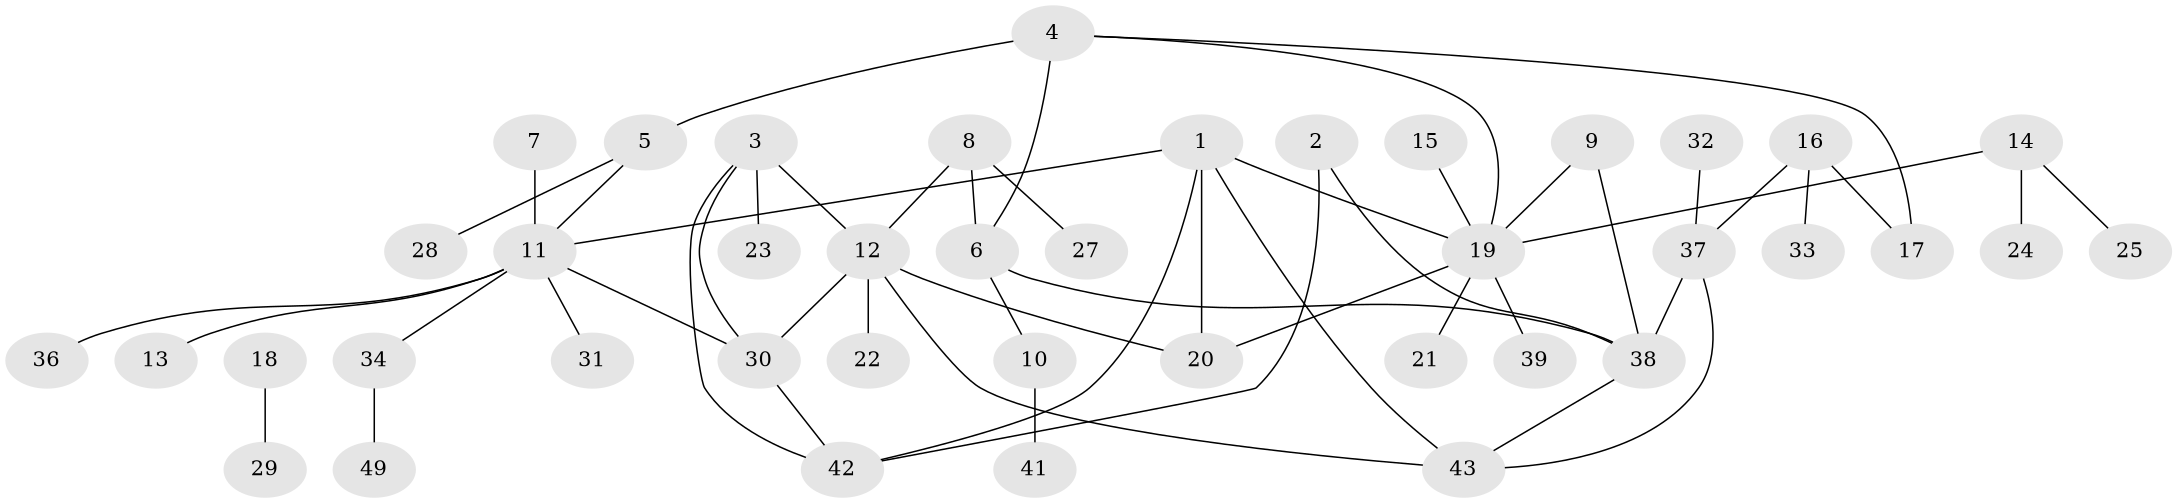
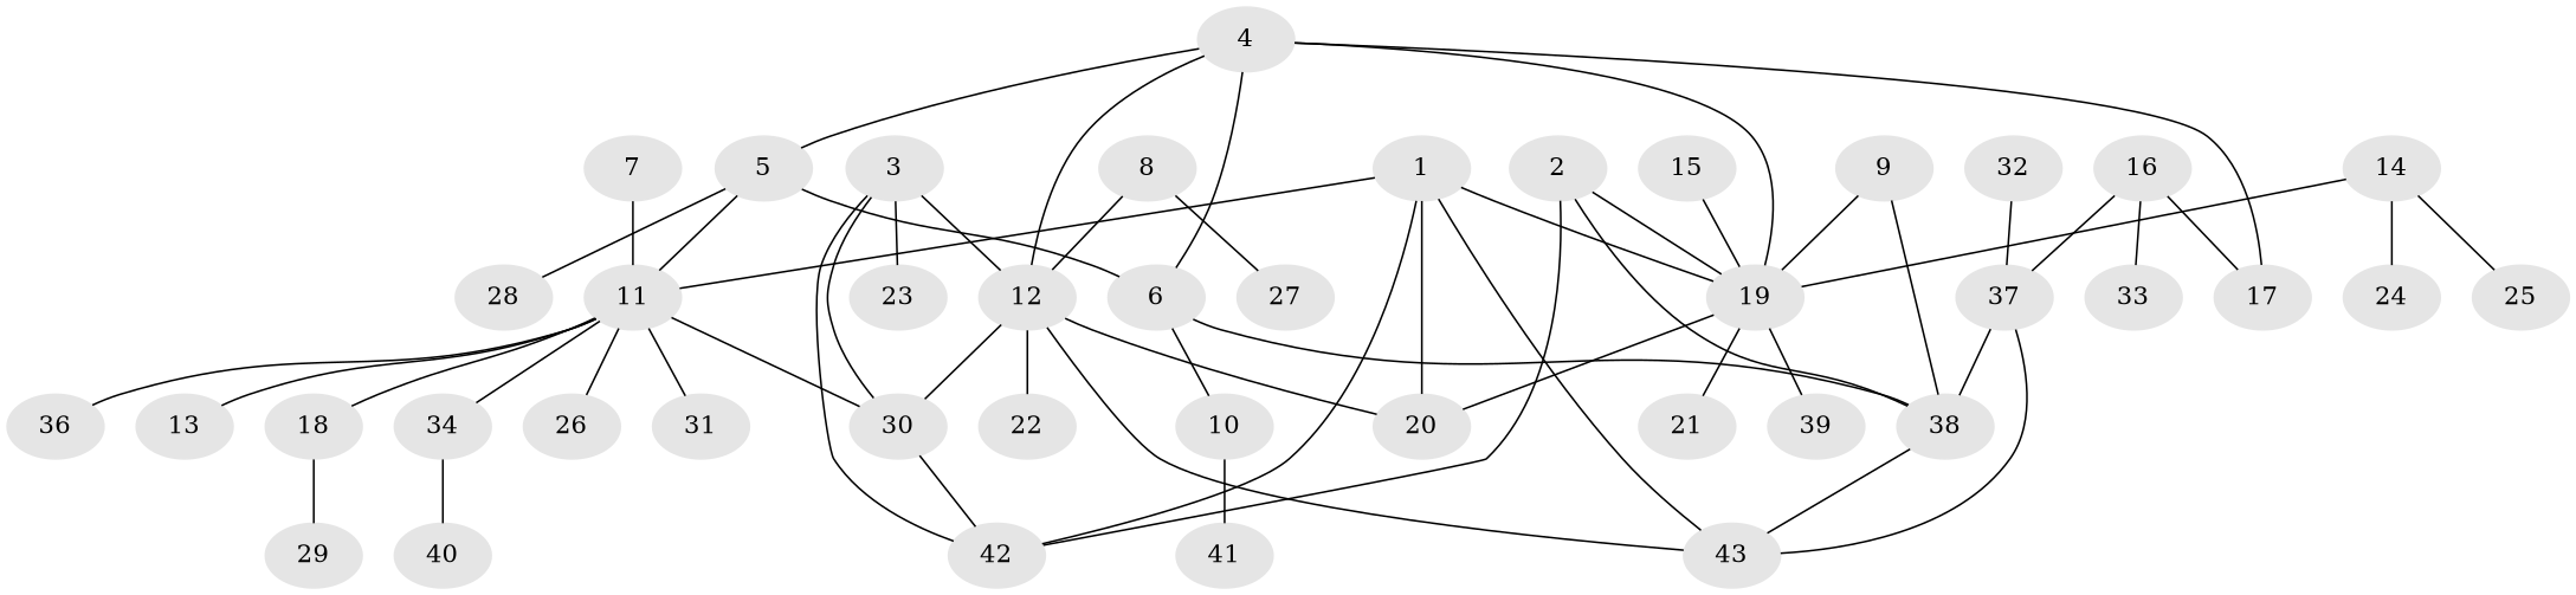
  graph {
    node [color=gray90 style=filled]
    edge [weight=1.0]
    1
    11
    19
    20
    42
    43
    30
    13
    18
+   26
    31
    34
    36
    21
    39
    2
    38
    3
    12
    23
    22
    4
    5
    6
    17
    28
    10
    41
    7
    8
    27
    9
    29
-   40 [label=49]
+   40
    14
    24
    25
    15
    16
    33
    37
    32
    1 -- 11 [weight=2.0]
    1 -- 19
    1 -- 20
    1 -- 42
    1 -- 43
    11 -- 30
    11 -- 13
+   11 -- 18
+   11 -- 26
    11 -- 31
    11 -- 34
    11 -- 36
    19 -- 20
    19 -- 21
    19 -- 39
    30 -- 42
    18 -- 29
    34 -- 40
+   2 -- 19
    2 -- 42
    2 -- 38
    38 -- 43
    3 -- 42
    3 -- 30
    3 -- 12
    3 -- 23
    12 -- 20
    12 -- 43
    12 -- 30
    12 -- 22
    4 -- 19
+   4 -- 12
    4 -- 5
    4 -- 6
    4 -- 17
    5 -- 11
-   8 -- 6
+   5 -- 6
    5 -- 28
    6 -- 38
    6 -- 10
    10 -- 41
    7 -- 11
    8 -- 12
    8 -- 27
    9 -- 19
    9 -- 38
    14 -- 19
    14 -- 24
    14 -- 25
    15 -- 19
    16 -- 17
    16 -- 33
    16 -- 37
    37 -- 43
    37 -- 38
    32 -- 37
  }
